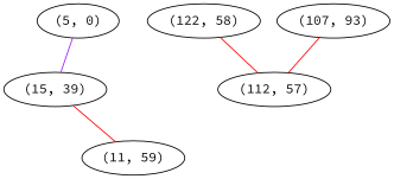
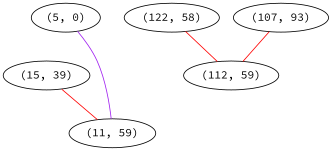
  graph {
    fontname="Source Code Pro"
    node [fontname="Source Code Pro"]
    edge [color=red fontname="Source Code Pro" weight=1]
    n1 [label="(5, 0)"]
    "(15, 39)"
    "(11, 59)"
    "(122, 58)"
-   "(112, 59)" [label="(112, 57)"]
+   "(112, 59)"
    "(107, 93)"
-   n1 -- "(15, 39)" [color=purple weight=4]
+   n1 -- "(11, 59)" [color=purple weight=4]
    "(15, 39)" -- "(11, 59)"
    "(122, 58)" -- "(112, 59)"
    "(107, 93)" -- "(112, 59)"
  }
